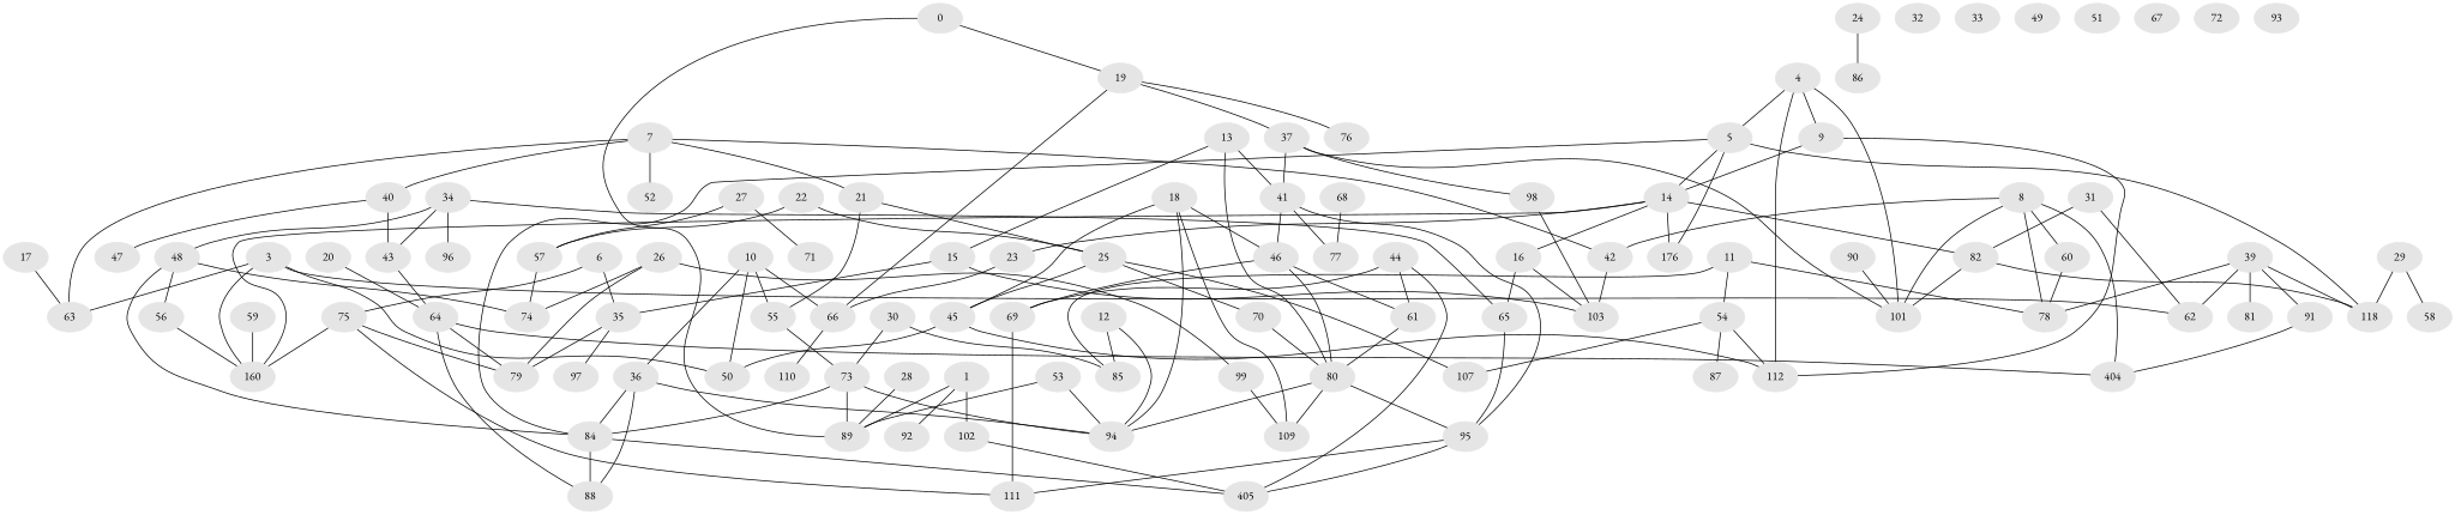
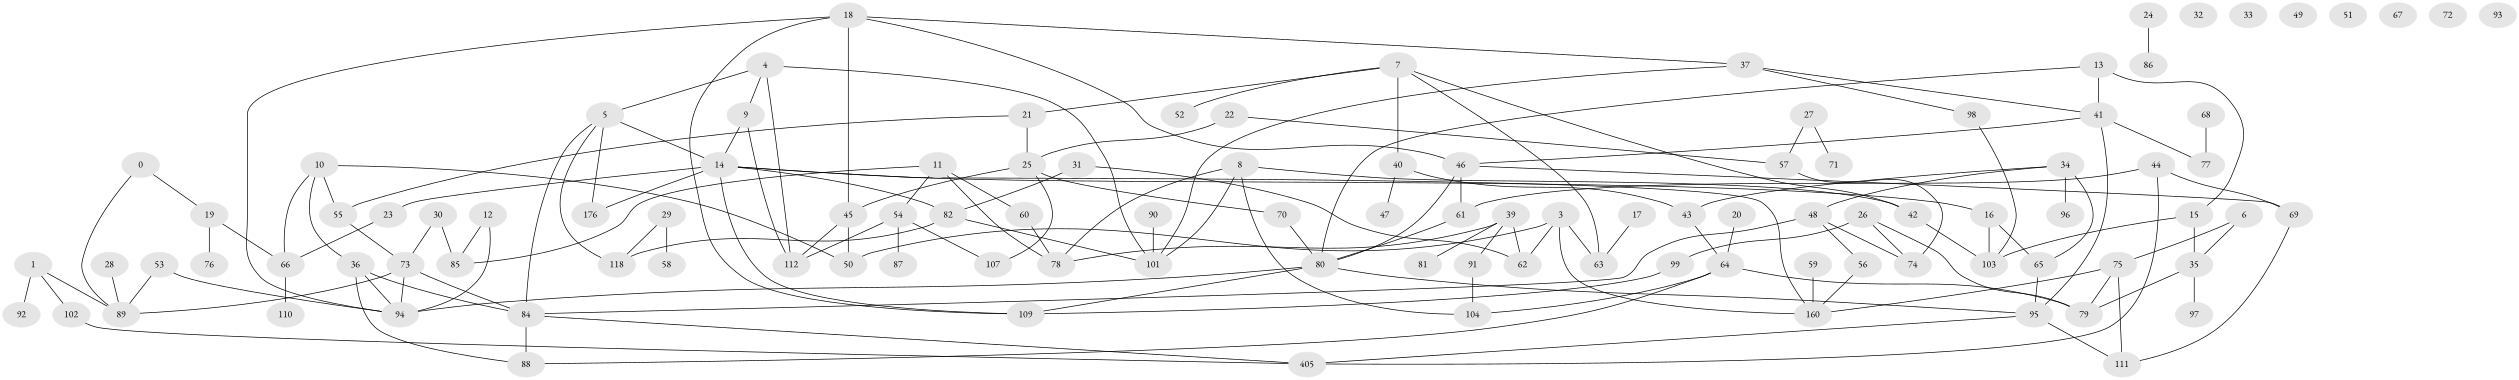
  graph {
    fontname="EB Garamond"
    node [color=gray90 fontname="EB Garamond" style=filled]
    edge [fontname="EB Garamond"]
    1
    89
    92
    102
    n5 [label=405]
    n6 [label=0]
    19
    66
    37
    76
    3
    50
    62
    63
    n15 [label=160]
    4
    5
    9
    101
    112
    14
    84
    n23 [label=176]
    n24 [label=118]
    16
    23
    82
    109
    88
    6
    35
    75
    79
    97
    111
    7
    21
    40
    42
    52
    55
    25
    43
    47
    103
    8
    60
    78
-   104 [label=404]
+   104
    10
    36
    94
    73
    110
    11
    54
    85
    107
    87
    12
    13
    15
    41
    80
    46
    77
    95
    65
    17
    18
    45
    61
    69
    98
    20
    64
    70
    22
    57
    74
    24
    86
    26
    99
    27
    71
    28
    29
    58
    30
    31
    32
    33
    34
    48
    96
    56
    39
    81
    91
    44
    49
    51
    53
    59
    67
    68
    72
    90
    93
    1 -- 89
    1 -- 92
    1 -- 102
    102 -- n5
    n6 -- 89
    n6 -- 19
    19 -- 66
-   19 -- 37
+   18 -- 37
    19 -- 76
    66 -- 110
    37 -- 101
    37 -- 41
    37 -- 98
    3 -- 50
    3 -- 62
    3 -- 63
    3 -- n15
    4 -- 5
    4 -- 9
    4 -- 101
    4 -- 112
    5 -- 14
    5 -- 84
    5 -- n23
    5 -- n24
    9 -- 112
    9 -- 14
    14 -- n15
    14 -- n23
    14 -- 16
    14 -- 23
    14 -- 82
+   14 -- 109
    84 -- n5
    84 -- 88
    16 -- 103
    16 -- 65
    23 -- 66
    82 -- 101
    82 -- n24
    6 -- 35
    6 -- 75
    35 -- 79
    35 -- 97
    75 -- n15
    75 -- 79
    75 -- 111
    7 -- 63
    7 -- 21
    7 -- 40
    7 -- 42
    7 -- 52
    21 -- 55
    21 -- 25
    40 -- 43
    40 -- 47
    42 -- 103
    55 -- 73
    25 -- 107
    25 -- 45
    25 -- 70
    43 -- 64
    8 -- 101
    8 -- 42
-   8 -- 60
+   11 -- 60
    8 -- 78
    8 -- 104
    60 -- 78
    10 -- 66
    10 -- 50
    10 -- 55
    10 -- 36
    36 -- 84
    36 -- 88
    36 -- 94
    73 -- 89
    73 -- 84
    73 -- 94
    11 -- 78
    11 -- 54
    11 -- 85
    54 -- 112
    54 -- 107
    54 -- 87
    12 -- 94
    12 -- 85
    13 -- 15
    13 -- 41
    13 -- 80
    15 -- 35
    15 -- 103
    41 -- 46
    41 -- 77
    41 -- 95
    80 -- 109
    80 -- 94
    80 -- 95
    46 -- 80
    46 -- 61
    46 -- 69
    95 -- n5
    95 -- 111
    65 -- 95
    17 -- 63
    18 -- 109
    18 -- 94
    18 -- 46
    18 -- 45
    45 -- 50
    45 -- 112
    61 -- 80
    69 -- 111
    98 -- 103
    20 -- 64
    64 -- 88
    64 -- 79
    64 -- 104
    70 -- 80
    22 -- 25
    22 -- 57
    57 -- 74
    24 -- 86
    26 -- 79
    26 -- 74
    26 -- 99
    99 -- 109
    27 -- 57
    27 -- 71
    28 -- 89
    29 -- n24
    29 -- 58
    30 -- 73
    30 -- 85
    31 -- 62
    31 -- 82
    34 -- 43
    34 -- 65
    34 -- 48
    34 -- 96
    48 -- 84
    48 -- 74
    48 -- 56
    56 -- n15
    39 -- 62
-   39 -- n24
    39 -- 78
    39 -- 81
    39 -- 91
    91 -- 104
    44 -- n5
    44 -- 61
    44 -- 69
    53 -- 89
    53 -- 94
    59 -- n15
    68 -- 77
    90 -- 101
  }
